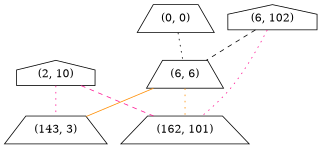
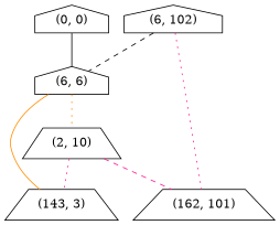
  graph {
    node [shape=house]
    edge [color=deeppink style=dotted weight=3]
-   "(6, 6)" [shape=trapezium]
-   "(0, 0)" [shape=trapezium]
-   "(2, 10)"
+   "(6, 6)"
+   "(0, 0)"
+   "(2, 10)" [shape=trapezium]
    n4 [label="(143, 3)" shape=trapezium]
    "(6, 102)"
    "(162, 101)" [shape=trapezium]
-   "(6, 6)" -- "(162, 101)" [color=darkorange]
+   "(6, 6)" -- "(2, 10)" [color=darkorange]
    "(6, 6)" -- n4 [color=darkorange style=solid weight=1]
-   "(0, 0)" -- "(6, 6)" [color=black weight=4]
+   "(0, 0)" -- "(6, 6)" [color=black style=solid weight=4]
    "(2, 10)" -- n4
    "(2, 10)" -- "(162, 101)" [style=dashed weight=1]
    "(6, 102)" -- "(6, 6)" [color=black style=dashed]
    "(6, 102)" -- "(162, 101)" [weight=1]
  }
